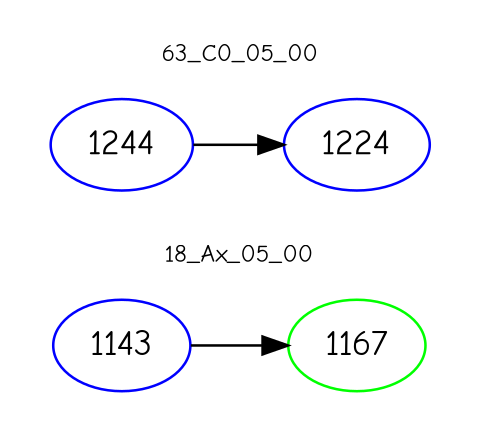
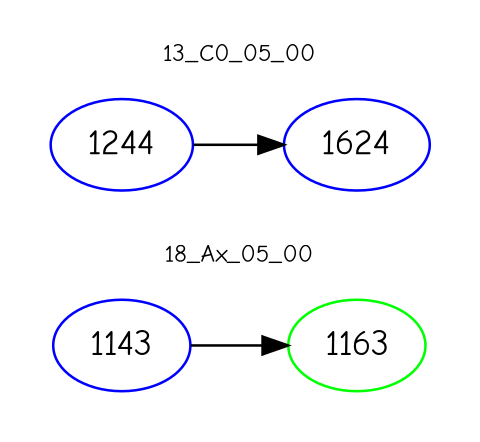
  digraph {
    fontname="Comic Neue"
    rankdir=LR
    node [color=blue fontname="Comic Neue"]
    edge [color=black fontname="Comic Neue"]
    n1 [label=1143]
-   n2 [color=green label=1167]
+   n2 [color=green label=1163]
    n3 [label=1244]
-   n4 [label=1224]
+   n4 [label=1624]
    subgraph cluster_1 {
      color=white
      fontsize=10
      label="18_Ax_05_00"
      n1
      n2
    }
    subgraph cluster_2 {
      color=white
      fontsize=10
-     label="63_C0_05_00"
+     label="13_C0_05_00"
      n3
      n4
    }
    n1 -> n2
    n3 -> n4
  }
